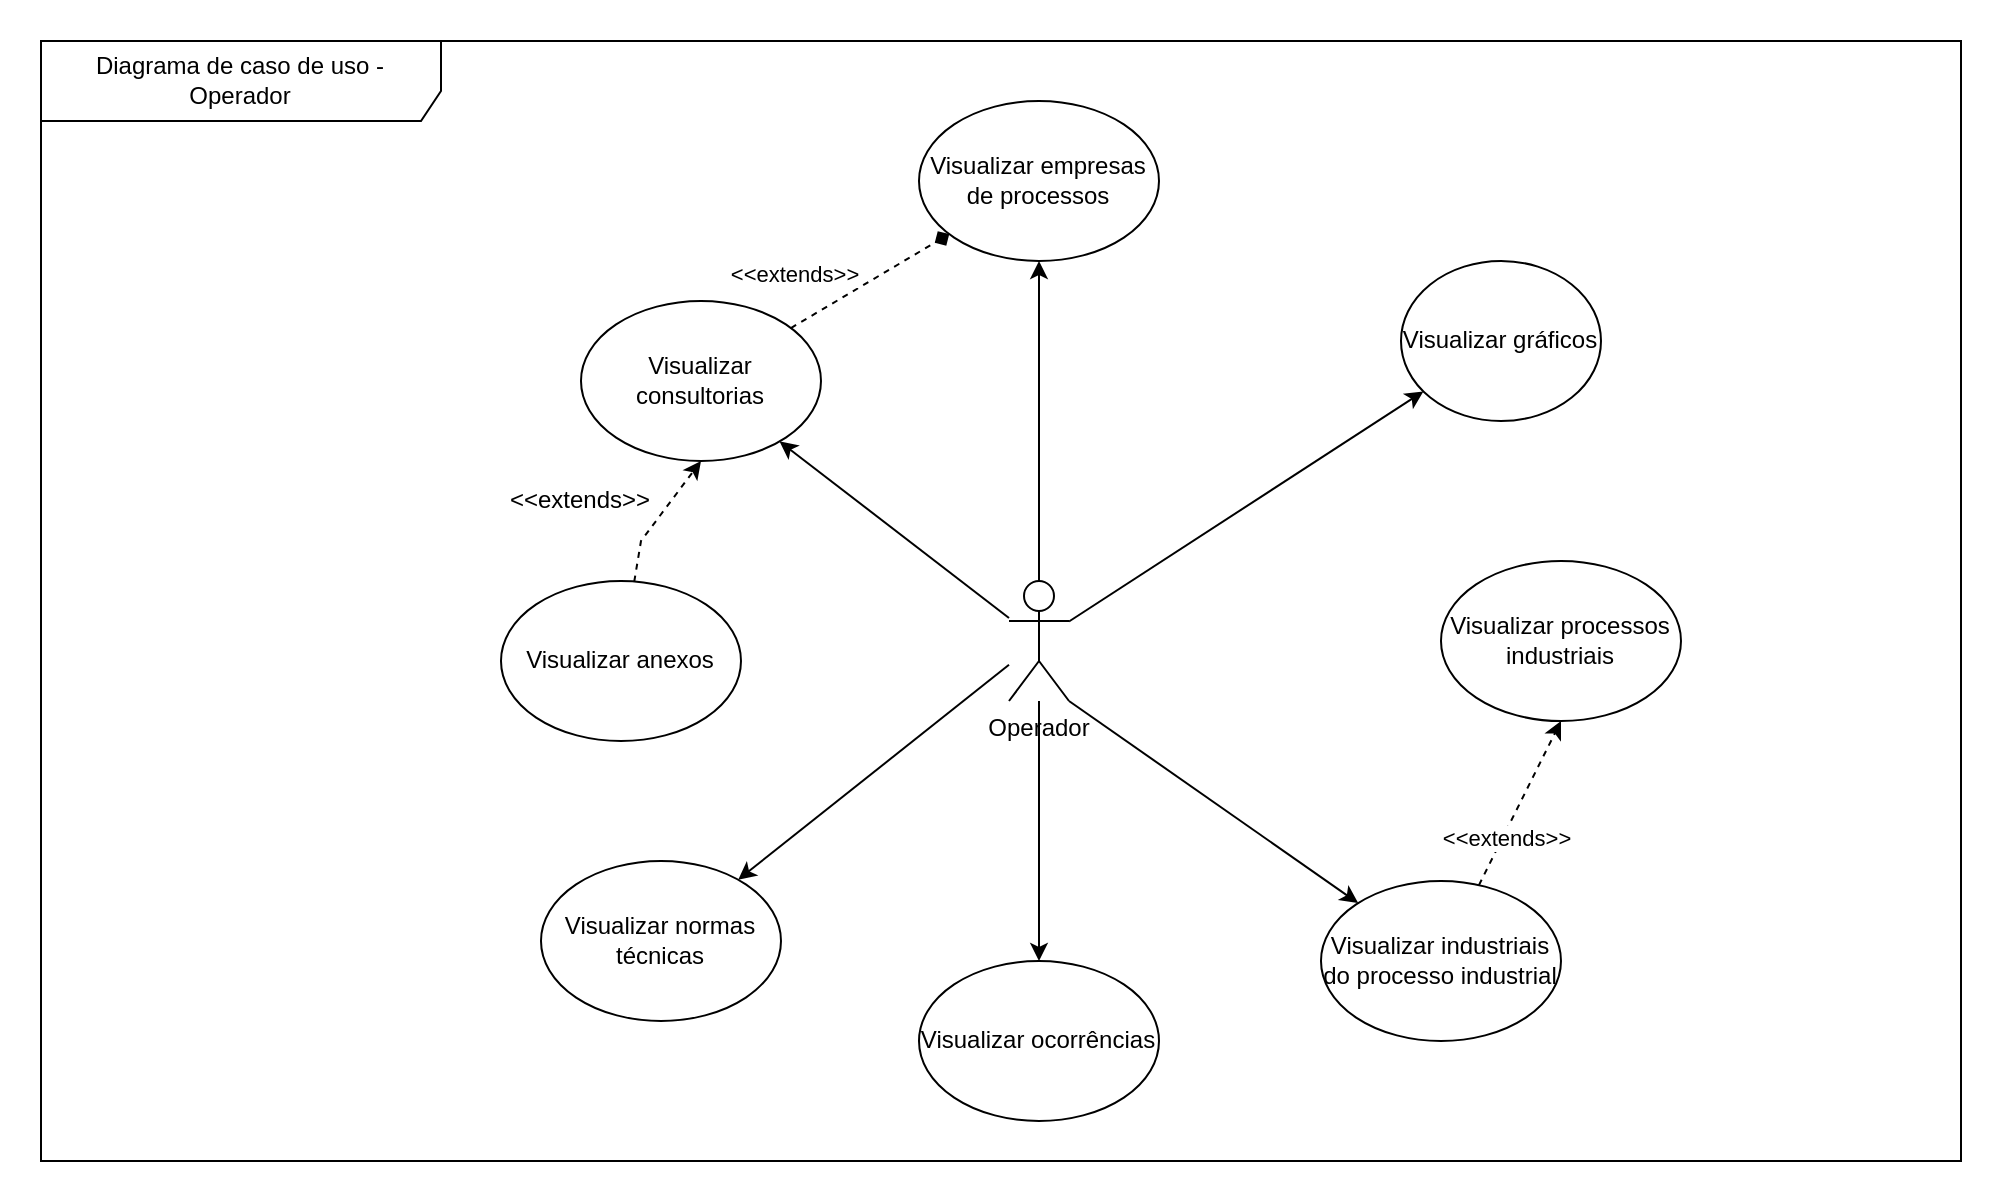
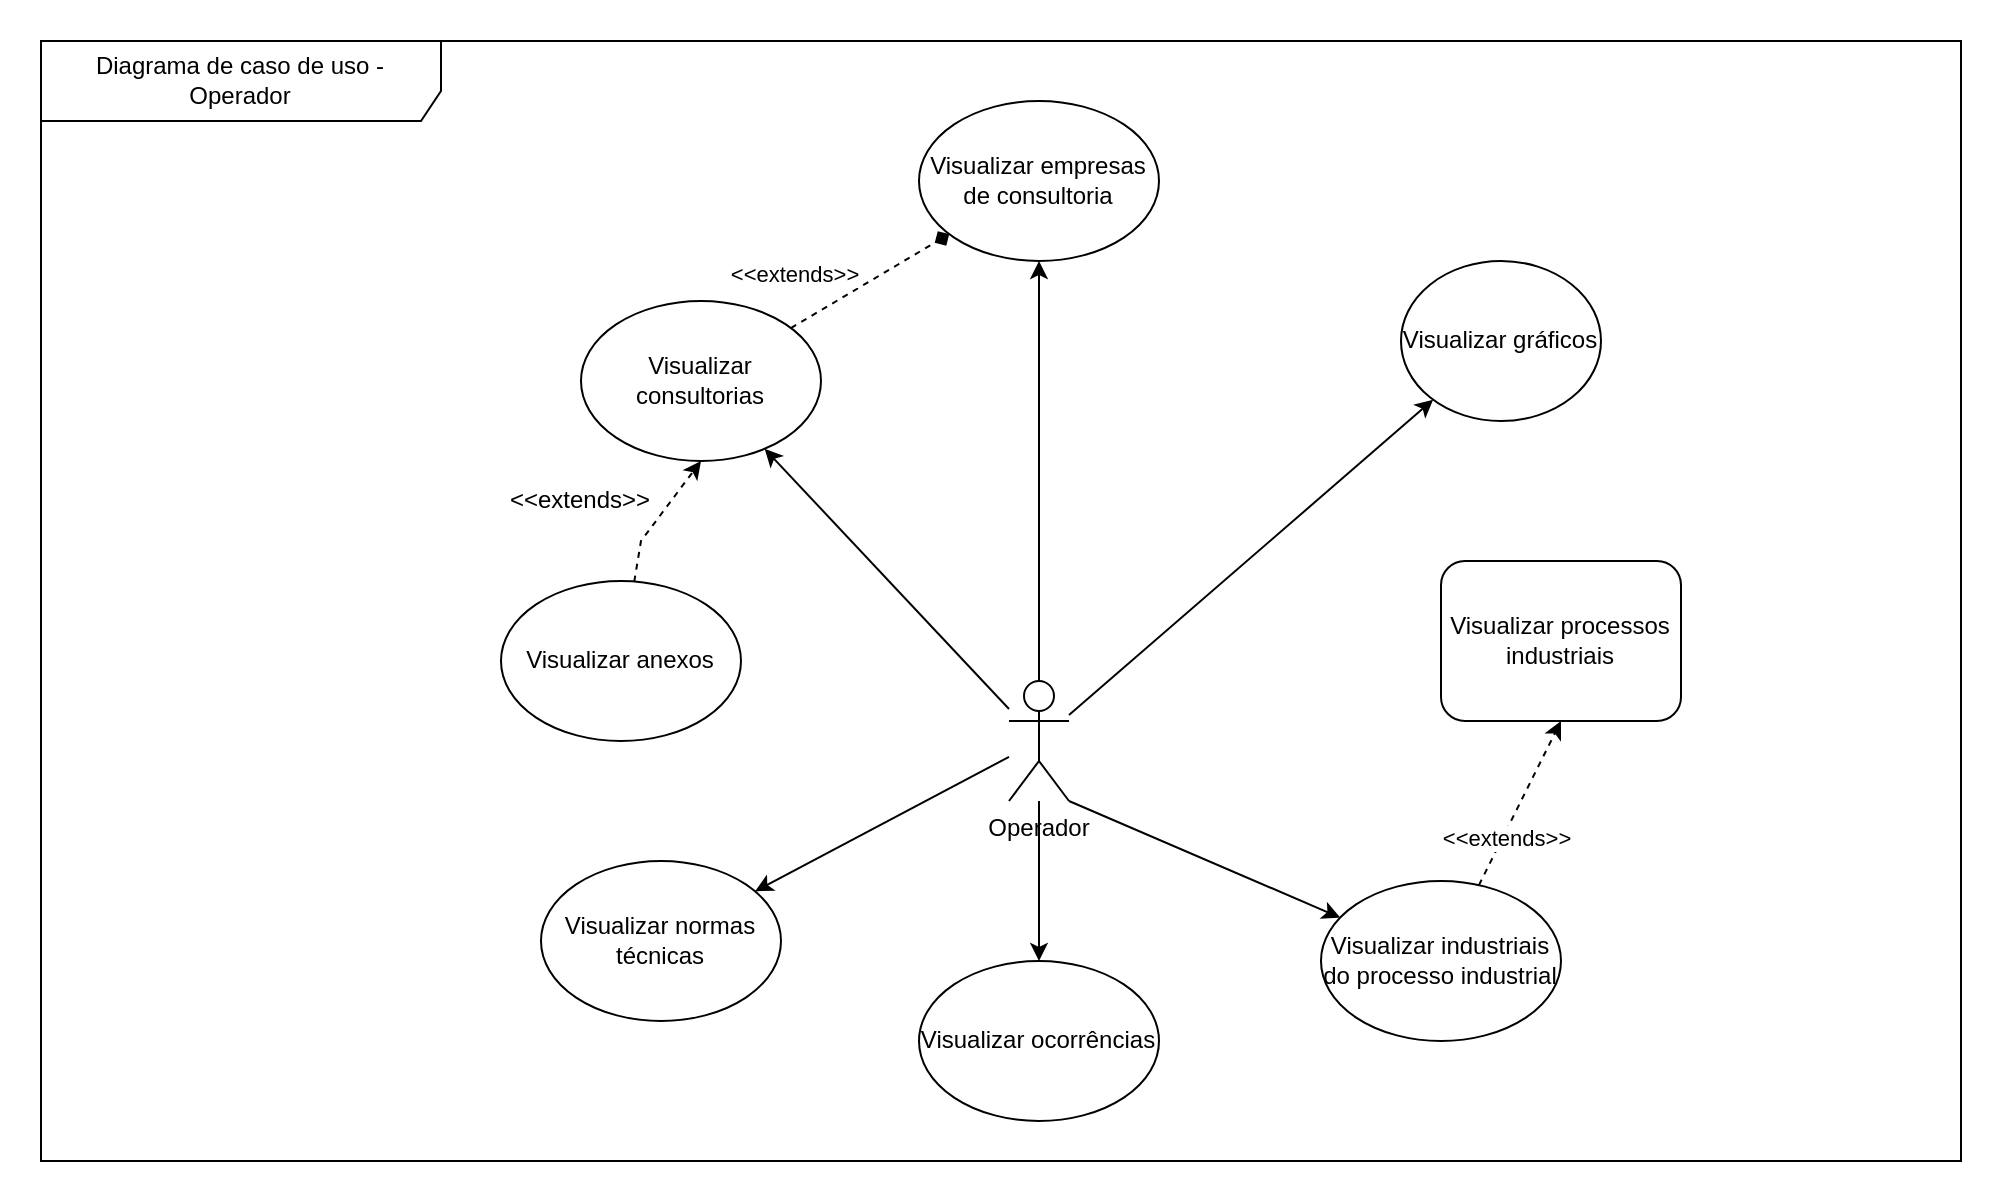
  <mxCell id="0" />
  <mxCell id="1" parent="0" />
  <mxCell id="2" value="Diagrama de caso de uso - Operador" style="shape=umlFrame;whiteSpace=wrap;html=1;width=200;height=40;" parent="1" vertex="1"><mxGeometry x="20" y="20" width="960" height="560" as="geometry" /></mxCell>
  <mxCell id="3" value="" style="edgeStyle=none;rounded=0;orthogonalLoop=1;jettySize=auto;html=1;" parent="1" source="9" target="14" edge="1"><mxGeometry relative="1" as="geometry" /></mxCell>
  <mxCell id="4" value="" style="edgeStyle=none;rounded=0;orthogonalLoop=1;jettySize=auto;html=1;" parent="1" source="9" target="15" edge="1"><mxGeometry relative="1" as="geometry" /></mxCell>
  <mxCell id="5" value="" style="edgeStyle=none;rounded=0;orthogonalLoop=1;jettySize=auto;html=1;" parent="1" source="9" target="16" edge="1"><mxGeometry relative="1" as="geometry" /></mxCell>
  <mxCell id="6" value="" style="edgeStyle=none;rounded=0;orthogonalLoop=1;jettySize=auto;html=1;" parent="1" source="9" target="17" edge="1"><mxGeometry relative="1" as="geometry" /></mxCell>
  <mxCell id="7" value="" style="edgeStyle=none;rounded=0;orthogonalLoop=1;jettySize=auto;html=1;" parent="1" source="9" target="20" edge="1"><mxGeometry relative="1" as="geometry" /></mxCell>
  <mxCell id="8" style="edgeStyle=none;rounded=0;orthogonalLoop=1;jettySize=auto;html=1;exitX=1;exitY=1;exitDx=0;exitDy=0;exitPerimeter=0;" parent="1" source="9" target="13" edge="1"><mxGeometry relative="1" as="geometry" /></mxCell>
- <mxCell id="9" value="Operador" style="shape=umlActor;verticalLabelPosition=bottom;verticalAlign=top;html=1;outlineConnect=0;" parent="1" vertex="1"><mxGeometry x="504" y="290" width="30" height="60" as="geometry" /></mxCell>
- <mxCell id="10" value="Visualizar processos industriais" style="ellipse;whiteSpace=wrap;html=1;verticalAlign=middle;" parent="1" vertex="1"><mxGeometry x="720" y="280" width="120" height="80" as="geometry" /></mxCell>
+ <mxCell id="9" value="Operador" style="shape=umlActor;verticalLabelPosition=bottom;verticalAlign=top;html=1;outlineConnect=0;" parent="1" vertex="1"><mxGeometry x="504" y="340" width="30" height="60" as="geometry" /></mxCell>
+ <mxCell id="10" value="Visualizar processos industriais" style="whiteSpace=wrap;html=1;verticalAlign=middle;rounded=1;" parent="1" vertex="1"><mxGeometry x="720" y="280" width="120" height="80" as="geometry" /></mxCell>
  <mxCell id="11" style="edgeStyle=none;rounded=0;orthogonalLoop=1;jettySize=auto;html=1;entryX=0.5;entryY=1;entryDx=0;entryDy=0;dashed=1;" parent="1" source="13" target="10" edge="1"><mxGeometry relative="1" as="geometry" /></mxCell>
  <mxCell id="12" value="&amp;lt;&amp;lt;extends&amp;gt;&amp;gt;" style="edgeLabel;html=1;align=center;verticalAlign=middle;resizable=0;points=[];" parent="11" vertex="1" connectable="0"><mxGeometry x="-0.259" y="2" relative="1" as="geometry"><mxPoint y="8" as="offset" /></mxGeometry></mxCell>
  <mxCell id="13" value="Visualizar industriais do processo industrial" style="ellipse;whiteSpace=wrap;html=1;verticalAlign=middle;" parent="1" vertex="1"><mxGeometry x="660" y="440" width="120" height="80" as="geometry" /></mxCell>
  <mxCell id="14" value="Visualizar gráficos" style="ellipse;whiteSpace=wrap;html=1;verticalAlign=middle;" parent="1" vertex="1"><mxGeometry x="700" y="130" width="100" height="80" as="geometry" /></mxCell>
  <mxCell id="15" value="Visualizar ocorrências" style="ellipse;whiteSpace=wrap;html=1;verticalAlign=middle;" parent="1" vertex="1"><mxGeometry x="459" y="480" width="120" height="80" as="geometry" /></mxCell>
  <mxCell id="16" value="Visualizar normas técnicas" style="ellipse;whiteSpace=wrap;html=1;verticalAlign=middle;" parent="1" vertex="1"><mxGeometry x="270" y="430" width="120" height="80" as="geometry" /></mxCell>
- <mxCell id="17" value="Visualizar empresas de processos" style="ellipse;whiteSpace=wrap;html=1;verticalAlign=middle;" parent="1" vertex="1"><mxGeometry x="459" y="50" width="120" height="80" as="geometry" /></mxCell>
+ <mxCell id="17" value="Visualizar empresas de consultoria" style="ellipse;whiteSpace=wrap;html=1;verticalAlign=middle;" parent="1" vertex="1"><mxGeometry x="459" y="50" width="120" height="80" as="geometry" /></mxCell>
  <mxCell id="18" style="edgeStyle=none;rounded=0;orthogonalLoop=1;jettySize=auto;html=1;dashed=1;endArrow=diamond;" parent="1" source="20" target="17" edge="1"><mxGeometry relative="1" as="geometry" /></mxCell>
  <mxCell id="19" value="&amp;lt;&amp;lt;extends&amp;gt;&amp;gt;" style="edgeLabel;html=1;align=center;verticalAlign=middle;resizable=0;points=[];" parent="18" vertex="1" connectable="0"><mxGeometry x="-0.141" y="-1" relative="1" as="geometry"><mxPoint x="-33.84" y="-7.58" as="offset" /></mxGeometry></mxCell>
  <mxCell id="20" value="Visualizar consultorias" style="ellipse;whiteSpace=wrap;html=1;verticalAlign=middle;" parent="1" vertex="1"><mxGeometry x="290" y="150" width="120" height="80" as="geometry" /></mxCell>
  <mxCell id="21" style="edgeStyle=none;rounded=0;orthogonalLoop=1;jettySize=auto;html=1;entryX=0.5;entryY=1;entryDx=0;entryDy=0;dashed=1;" parent="1" source="22" target="20" edge="1"><mxGeometry relative="1" as="geometry"><Array as="points"><mxPoint x="320" y="270" /></Array></mxGeometry></mxCell>
  <mxCell id="22" value="Visualizar anexos" style="ellipse;whiteSpace=wrap;html=1;verticalAlign=middle;" parent="1" vertex="1"><mxGeometry x="250" y="290" width="120" height="80" as="geometry" /></mxCell>
  <mxCell id="23" value="&amp;lt;&amp;lt;extends&amp;gt;&amp;gt;" style="text;html=1;strokeColor=none;fillColor=none;align=center;verticalAlign=middle;whiteSpace=wrap;rounded=0;" parent="1" vertex="1"><mxGeometry x="270" y="240" width="40" height="20" as="geometry" /></mxCell>
